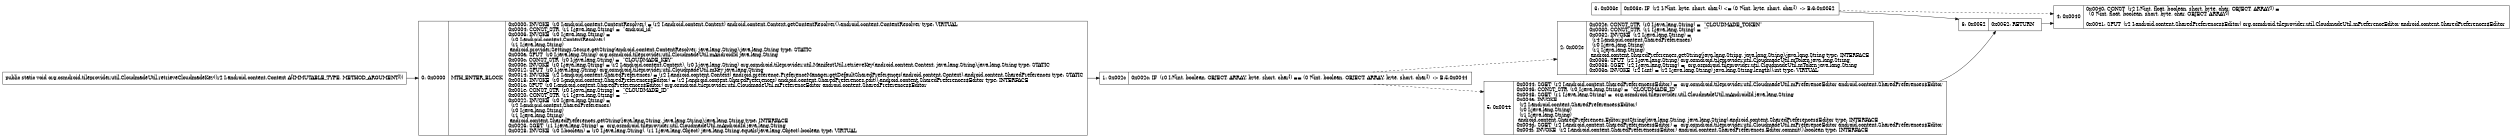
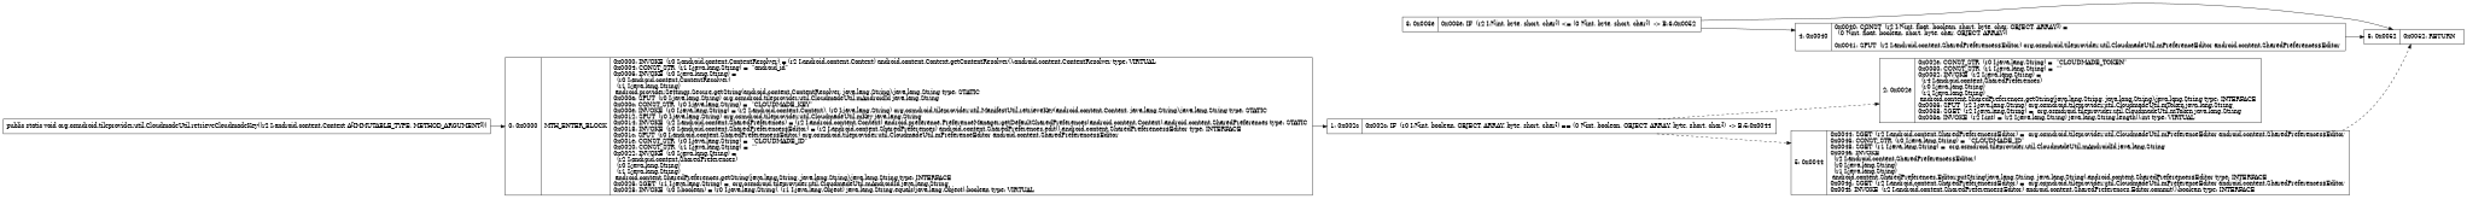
  digraph {
    rankdir=LR
    node [shape=record]
    n1 [label="{0\:\ 0x0000|MTH_ENTER_BLOCK\l|0x0000: INVOKE  (r0 I:android.content.ContentResolver) = (r2 I:android.content.Context) android.content.Context.getContentResolver():android.content.ContentResolver type: VIRTUAL \l0x0004: CONST_STR  (r1 I:java.lang.String) =  \"android_id\" \l0x0006: INVOKE  (r0 I:java.lang.String) = \l  (r0 I:android.content.ContentResolver)\l  (r1 I:java.lang.String)\l android.provider.Settings.Secure.getString(android.content.ContentResolver, java.lang.String):java.lang.String type: STATIC \l0x000a: SPUT  (r0 I:java.lang.String) org.osmdroid.tileprovider.util.CloudmadeUtil.mAndroidId java.lang.String \l0x000c: CONST_STR  (r0 I:java.lang.String) =  \"CLOUDMADE_KEY\" \l0x000e: INVOKE  (r0 I:java.lang.String) = (r2 I:android.content.Context), (r0 I:java.lang.String) org.osmdroid.tileprovider.util.ManifestUtil.retrieveKey(android.content.Context, java.lang.String):java.lang.String type: STATIC \l0x0012: SPUT  (r0 I:java.lang.String) org.osmdroid.tileprovider.util.CloudmadeUtil.mKey java.lang.String \l0x0014: INVOKE  (r2 I:android.content.SharedPreferences) = (r2 I:android.content.Context) android.preference.PreferenceManager.getDefaultSharedPreferences(android.content.Context):android.content.SharedPreferences type: STATIC \l0x0018: INVOKE  (r0 I:android.content.SharedPreferences$Editor) = (r2 I:android.content.SharedPreferences) android.content.SharedPreferences.edit():android.content.SharedPreferences$Editor type: INTERFACE \l0x001c: SPUT  (r0 I:android.content.SharedPreferences$Editor) org.osmdroid.tileprovider.util.CloudmadeUtil.mPreferenceEditor android.content.SharedPreferences$Editor \l0x001e: CONST_STR  (r0 I:java.lang.String) =  \"CLOUDMADE_ID\" \l0x0020: CONST_STR  (r1 I:java.lang.String) =  \"\" \l0x0022: INVOKE  (r0 I:java.lang.String) = \l  (r2 I:android.content.SharedPreferences)\l  (r0 I:java.lang.String)\l  (r1 I:java.lang.String)\l android.content.SharedPreferences.getString(java.lang.String, java.lang.String):java.lang.String type: INTERFACE \l0x0026: SGET  (r1 I:java.lang.String) =  org.osmdroid.tileprovider.util.CloudmadeUtil.mAndroidId java.lang.String \l0x0028: INVOKE  (r0 I:boolean) = (r0 I:java.lang.String), (r1 I:java.lang.Object) java.lang.String.equals(java.lang.Object):boolean type: VIRTUAL \l}"]
    n2 [label="{1\:\ 0x002c|0x002c: IF  (r0 I:?[int, boolean, OBJECT, ARRAY, byte, short, char]) == (0 ?[int, boolean, OBJECT, ARRAY, byte, short, char])  \-\> B:5:0x0044 \l}"]
    n3 [label="{2\:\ 0x002e|0x002e: CONST_STR  (r0 I:java.lang.String) =  \"CLOUDMADE_TOKEN\" \l0x0030: CONST_STR  (r1 I:java.lang.String) =  \"\" \l0x0032: INVOKE  (r2 I:java.lang.String) = \l  (r4 I:android.content.SharedPreferences)\l  (r0 I:java.lang.String)\l  (r1 I:java.lang.String)\l android.content.SharedPreferences.getString(java.lang.String, java.lang.String):java.lang.String type: INTERFACE \l0x0036: SPUT  (r2 I:java.lang.String) org.osmdroid.tileprovider.util.CloudmadeUtil.mToken java.lang.String \l0x0038: SGET  (r2 I:java.lang.String) =  org.osmdroid.tileprovider.util.CloudmadeUtil.mToken java.lang.String \l0x003a: INVOKE  (r2 I:int) = (r2 I:java.lang.String) java.lang.String.length():int type: VIRTUAL \l}"]
    n4 [label="{5\:\ 0x0044|0x0044: SGET  (r2 I:android.content.SharedPreferences$Editor) =  org.osmdroid.tileprovider.util.CloudmadeUtil.mPreferenceEditor android.content.SharedPreferences$Editor \l0x0046: CONST_STR  (r0 I:java.lang.String) =  \"CLOUDMADE_ID\" \l0x0048: SGET  (r1 I:java.lang.String) =  org.osmdroid.tileprovider.util.CloudmadeUtil.mAndroidId java.lang.String \l0x004a: INVOKE  \l  (r2 I:android.content.SharedPreferences$Editor)\l  (r0 I:java.lang.String)\l  (r1 I:java.lang.String)\l android.content.SharedPreferences.Editor.putString(java.lang.String, java.lang.String):android.content.SharedPreferences$Editor type: INTERFACE \l0x004d: SGET  (r2 I:android.content.SharedPreferences$Editor) =  org.osmdroid.tileprovider.util.CloudmadeUtil.mPreferenceEditor android.content.SharedPreferences$Editor \l0x004f: INVOKE  (r2 I:android.content.SharedPreferences$Editor) android.content.SharedPreferences.Editor.commit():boolean type: INTERFACE \l}"]
    n5 [label="{6\:\ 0x0052|0x0052: RETURN   \l}"]
    n6 [label="{3\:\ 0x003e|0x003e: IF  (r2 I:?[int, byte, short, char]) \<= (0 ?[int, byte, short, char])  \-\> B:6:0x0052 \l}"]
    n7 [label="{4\:\ 0x0040|0x0040: CONST  (r2 I:?[int, float, boolean, short, byte, char, OBJECT, ARRAY]) = \l  (0 ?[int, float, boolean, short, byte, char, OBJECT, ARRAY])\l \l0x0041: SPUT  (r2 I:android.content.SharedPreferences$Editor) org.osmdroid.tileprovider.util.CloudmadeUtil.mPreferenceEditor android.content.SharedPreferences$Editor \l}"]
    n8 [label="{public static void org.osmdroid.tileprovider.util.CloudmadeUtil.retrieveCloudmadeKey((r2 I:android.content.Context A[IMMUTABLE_TYPE, METHOD_ARGUMENT])) }"]
    n1 -> n2
    n2 -> n3 [style=dashed]
    n2 -> n4 [style=dashed]
-   n4 -> n5
+   n4 -> n5 [style=dashed]
    n6 -> n5
-   n6 -> n7 [style=dashed]
-   n5 -> n7
+   n6 -> n7 [style=solid]
+   n7 -> n5
    n8 -> n1
  }
